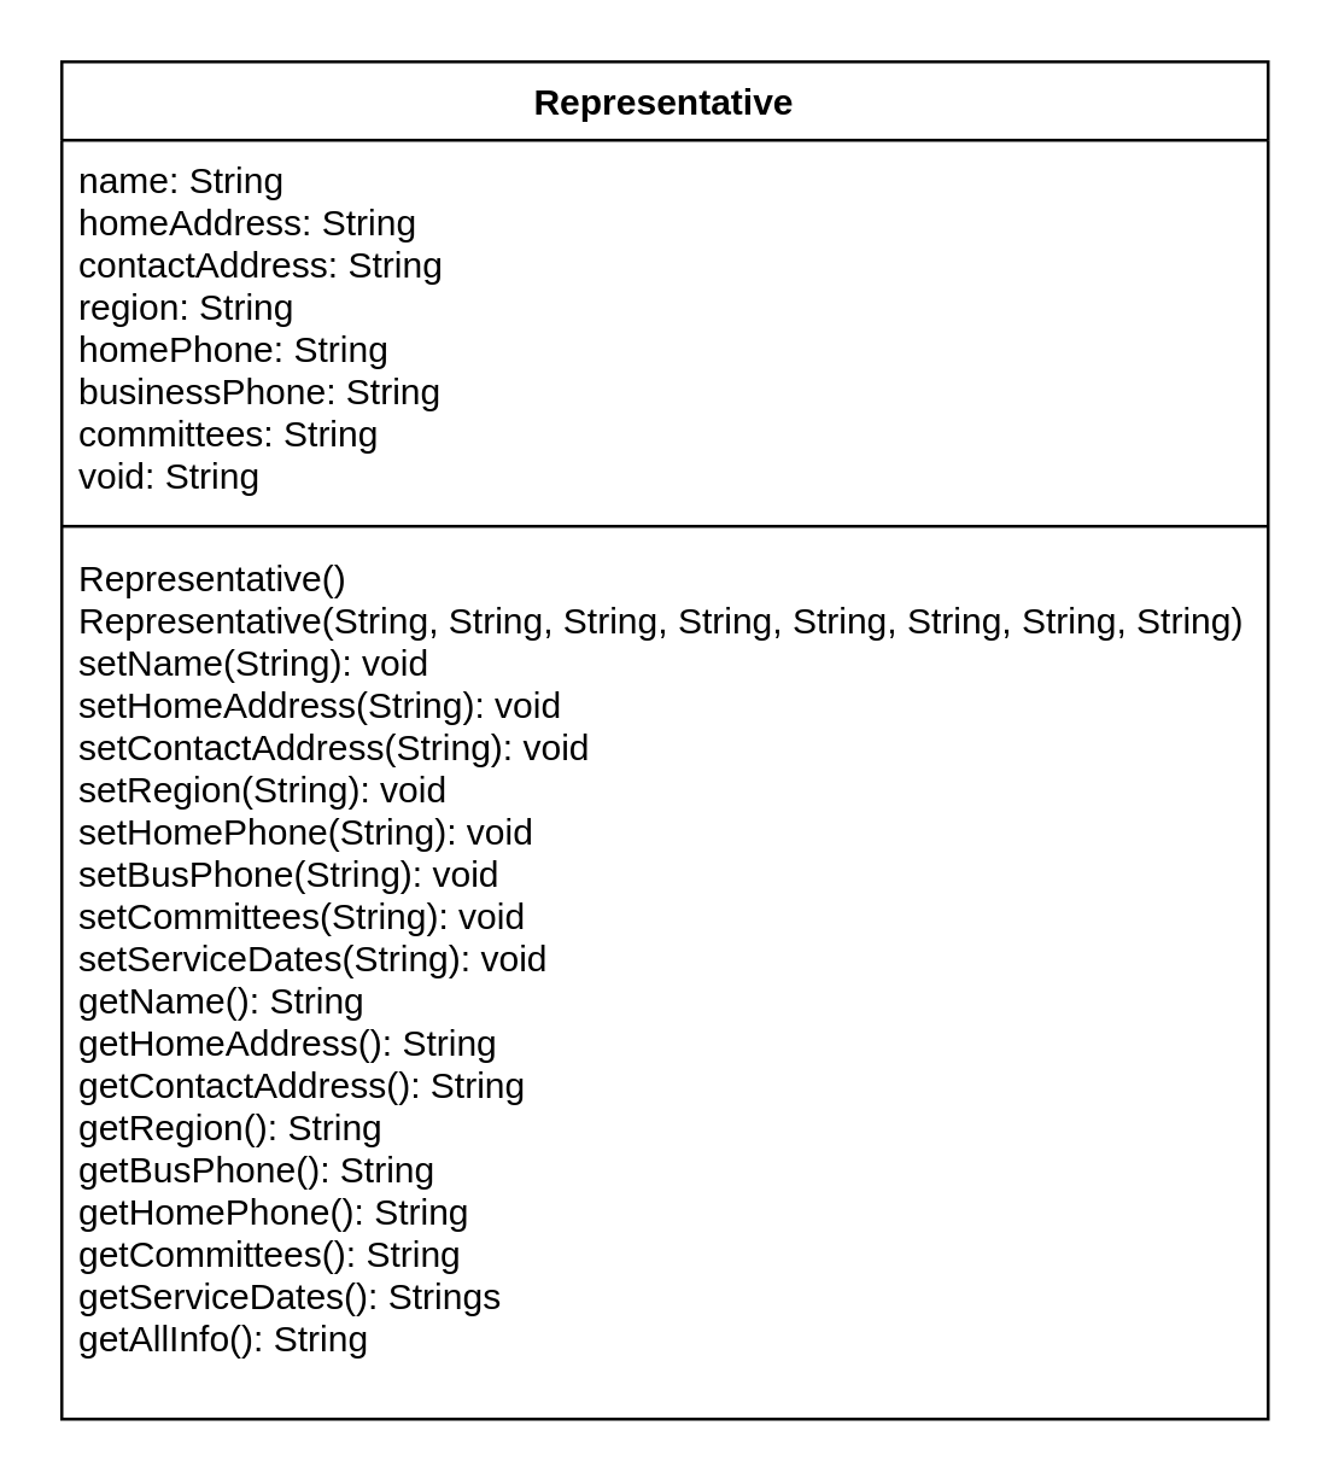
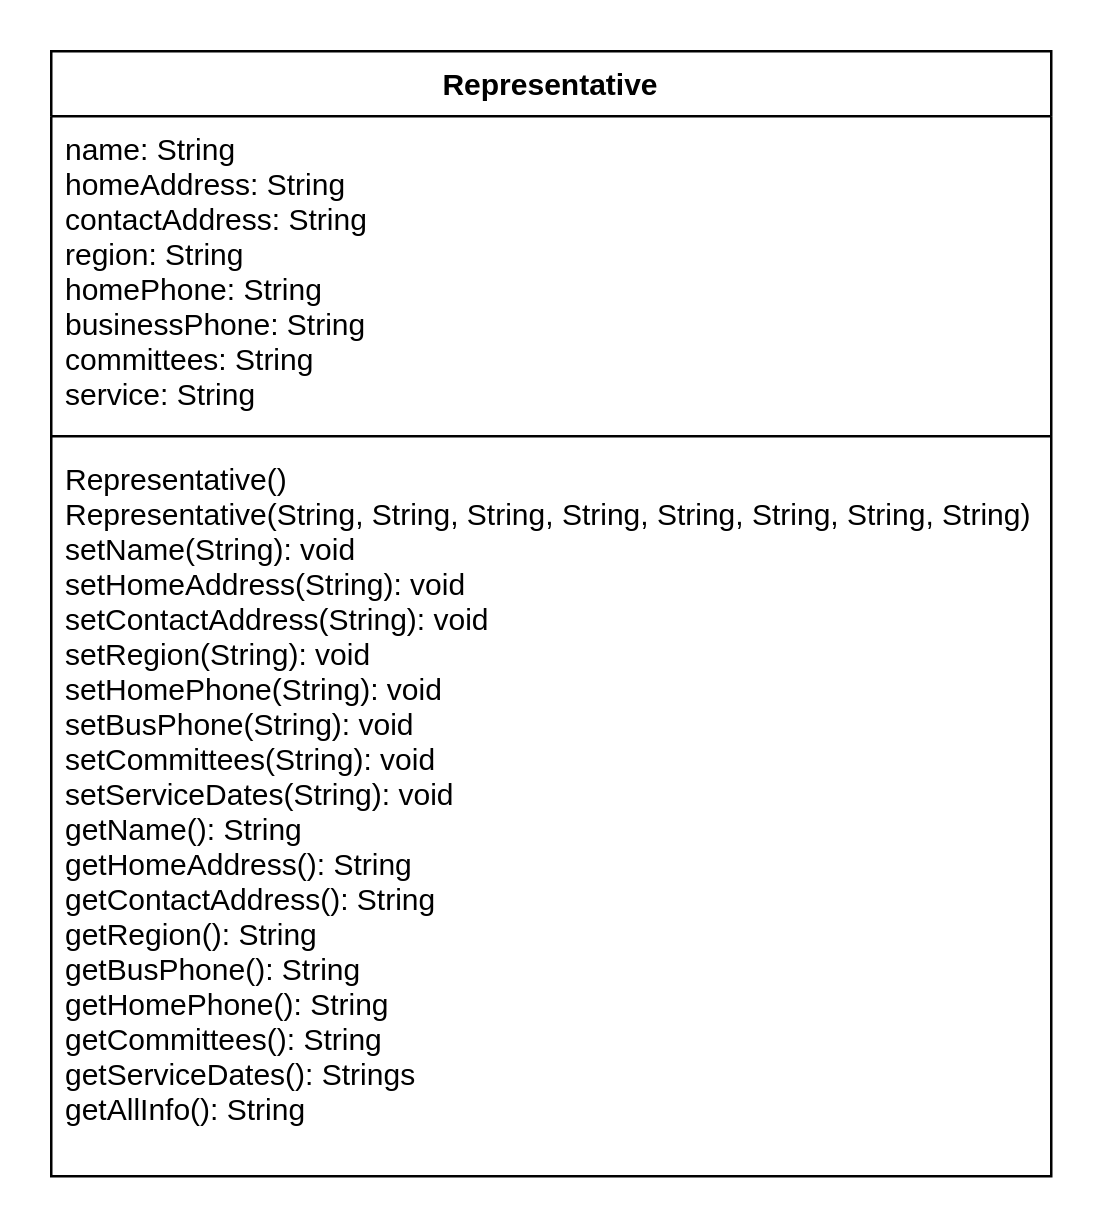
  <mxCell id="0" />
  <mxCell id="1" parent="0" />
  <mxCell id="2" value="Representative" style="swimlane;fontStyle=1;align=center;verticalAlign=top;childLayout=stackLayout;horizontal=1;startSize=26;horizontalStack=0;resizeParent=1;resizeParentMax=0;resizeLast=0;collapsible=1;marginBottom=0;" parent="1" vertex="1"><mxGeometry x="20" y="20" width="400" height="450" as="geometry" /></mxCell>
- <mxCell id="3" value="name: String&#10;homeAddress: String&#10;contactAddress: String&#10;region: String&#10;homePhone: String&#10;businessPhone: String&#10;committees: String&#10;void: String" style="text;strokeColor=none;fillColor=none;align=left;verticalAlign=top;spacingLeft=4;spacingRight=4;overflow=hidden;rotatable=0;points=[[0,0.5],[1,0.5]];portConstraint=eastwest;" parent="2" vertex="1"><mxGeometry y="26" width="400" height="124" as="geometry" /></mxCell>
+ <mxCell id="3" value="name: String&#10;homeAddress: String&#10;contactAddress: String&#10;region: String&#10;homePhone: String&#10;businessPhone: String&#10;committees: String&#10;service: String" style="text;strokeColor=none;fillColor=none;align=left;verticalAlign=top;spacingLeft=4;spacingRight=4;overflow=hidden;rotatable=0;points=[[0,0.5],[1,0.5]];portConstraint=eastwest;" parent="2" vertex="1"><mxGeometry y="26" width="400" height="124" as="geometry" /></mxCell>
  <mxCell id="4" value="" style="line;strokeWidth=1;fillColor=none;align=left;verticalAlign=middle;spacingTop=-1;spacingLeft=3;spacingRight=3;rotatable=0;labelPosition=right;points=[];portConstraint=eastwest;" parent="2" vertex="1"><mxGeometry y="150" width="400" height="8" as="geometry" /></mxCell>
  <mxCell id="5" value="Representative()&#10;Representative(String, String, String, String, String, String, String, String)&#10;setName(String): void&#10;setHomeAddress(String): void&#10;setContactAddress(String): void&#10;setRegion(String): void&#10;setHomePhone(String): void&#10;setBusPhone(String): void&#10;setCommittees(String): void&#10;setServiceDates(String): void&#10;getName(): String&#10;getHomeAddress(): String&#10;getContactAddress(): String&#10;getRegion(): String&#10;getBusPhone(): String&#10;getHomePhone(): String&#10;getCommittees(): String&#10;getServiceDates(): Strings&#10;getAllInfo(): String" style="text;strokeColor=none;fillColor=none;align=left;verticalAlign=top;spacingLeft=4;spacingRight=4;overflow=hidden;rotatable=0;points=[[0,0.5],[1,0.5]];portConstraint=eastwest;" parent="2" vertex="1"><mxGeometry y="158" width="400" height="292" as="geometry" /></mxCell>
